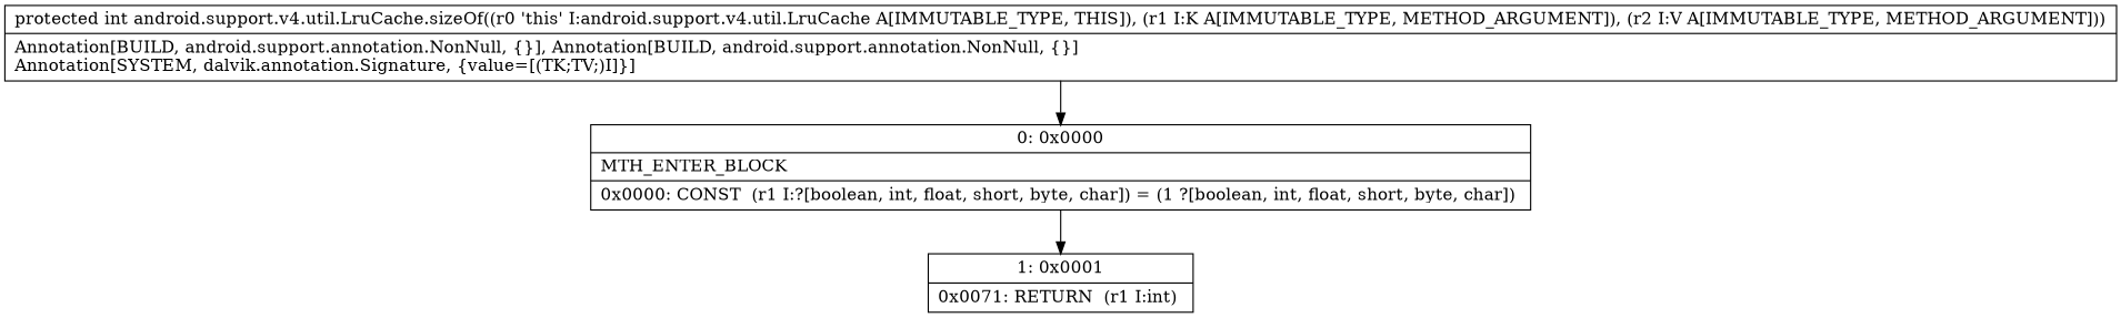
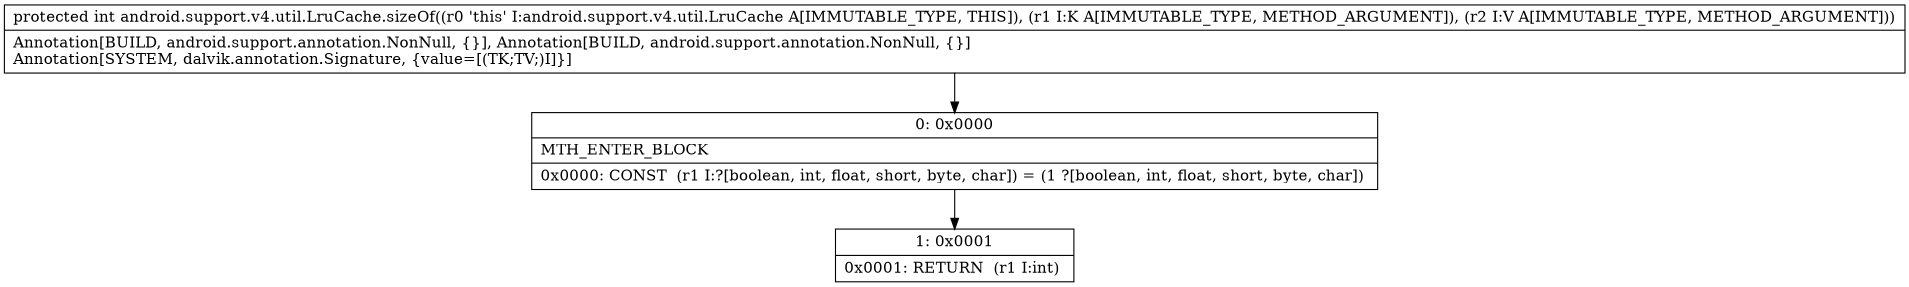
  digraph {
    node [shape=record]
    n1 [label="{0\:\ 0x0000|MTH_ENTER_BLOCK\l|0x0000: CONST  (r1 I:?[boolean, int, float, short, byte, char]) = (1 ?[boolean, int, float, short, byte, char]) \l}"]
-   n2 [label="{1\:\ 0x0001|0x0071: RETURN  (r1 I:int) \l}"]
+   n2 [label="{1\:\ 0x0001|0x0001: RETURN  (r1 I:int) \l}"]
    n3 [label="{protected int android.support.v4.util.LruCache.sizeOf((r0 'this' I:android.support.v4.util.LruCache A[IMMUTABLE_TYPE, THIS]), (r1 I:K A[IMMUTABLE_TYPE, METHOD_ARGUMENT]), (r2 I:V A[IMMUTABLE_TYPE, METHOD_ARGUMENT]))  | Annotation[BUILD, android.support.annotation.NonNull, \{\}], Annotation[BUILD, android.support.annotation.NonNull, \{\}]\lAnnotation[SYSTEM, dalvik.annotation.Signature, \{value=[(TK;TV;)I]\}]\l}"]
    n1 -> n2
    n3 -> n1
  }
